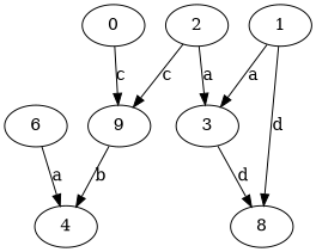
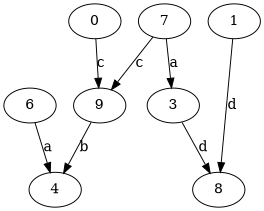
  strict digraph {
    n1 [label=9]
    0
    4
    1
    3
    8
-   2
+   2 [label=7]
    6
    n1 -> 4 [label=b]
    0 -> n1 [label=c]
-   1 -> 3 [label=a]
    1 -> 8 [label=d]
    3 -> 8 [label=d]
    2 -> n1 [label=c]
    2 -> 3 [label=a]
    6 -> 4 [label=a]
  }
